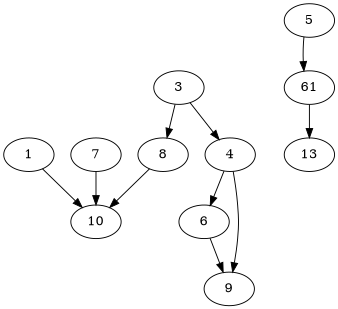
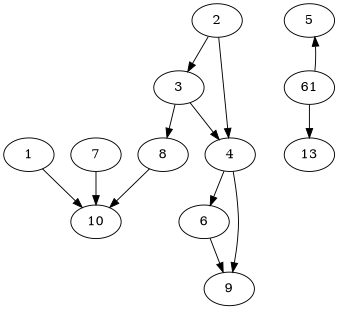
  digraph {
    1 [alpha=20.13]
    10 [alpha=30.41]
    7 [alpha=41.40]
+   2 [alpha=22.04]
    3 [alpha=21.67]
    4 [alpha=31.82]
    8 [alpha=23.69]
    6 [alpha=32.75]
    9 [alpha=20.82]
    5 [alpha=32.28]
    n11 [alpha=28.00 label=61]
    n12 [alpha=45.68 label=13]
    1 -> 10
    7 -> 10
+   2 -> 3
+   2 -> 4
    3 -> 4
    3 -> 8
    4 -> 6
    4 -> 9
    8 -> 10
    6 -> 9
-   5 -> n11
+   n11 -> 5
    n11 -> n12
  }
